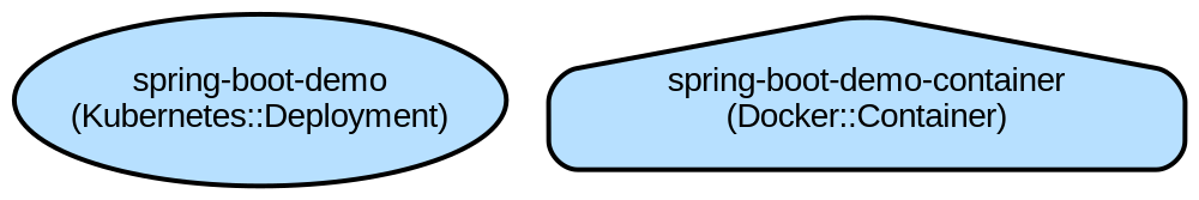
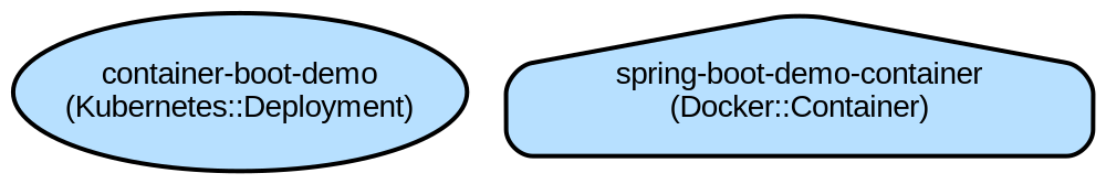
  digraph {
    node [color=black fillcolor="#B7E0FF" fontname=Arial style="filled,bold,rounded"]
-   n1 [height=1 label="spring-boot-demo\n(Kubernetes::Deployment)" shape=ellipse]
+   n1 [height=1 label="container-boot-demo\n(Kubernetes::Deployment)" shape=ellipse]
    n2 [height=1 label="spring-boot-demo-container\n(Docker::Container)" shape=house]
  }
